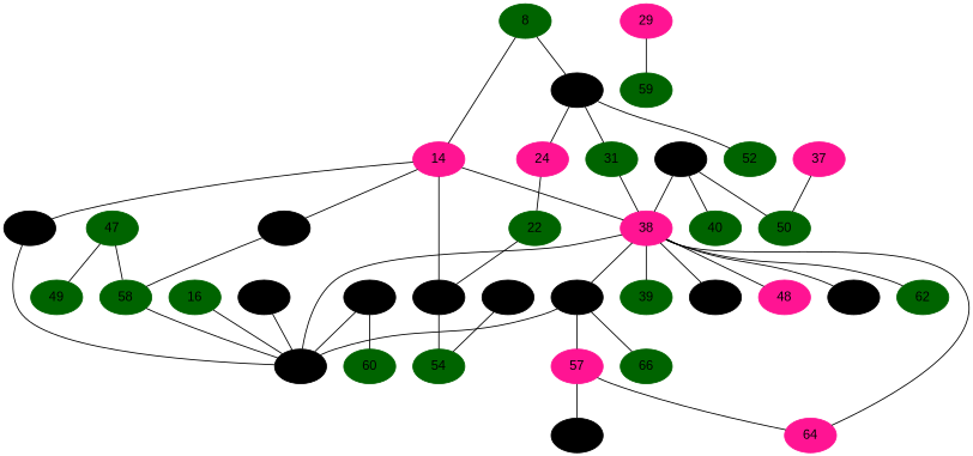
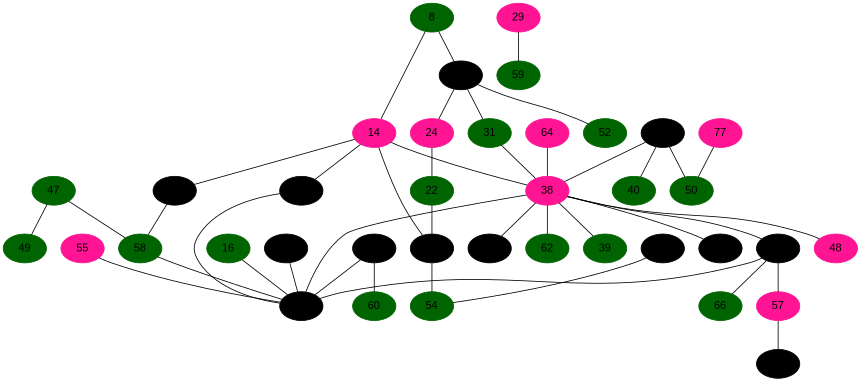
  graph {
    fontname="Liberation Sans"
    node [color=darkgreen fontname="Liberation Sans" style=filled]
    edge [fontname="Liberation Sans"]
    14 [color=deeppink super="+5"]
    38 [color=deeppink super="+1+33+27+6"]
    17 [color=black]
    30 [color=black super="+9"]
    32 [color=black super="+24"]
    8
    15 [color=black]
    n8 [color=deeppink label=24]
    31
    52
    65 [color=black super="+56+11+36"]
    39
    42 [color=black]
    44 [color=black super="+7+26"]
    48 [color=deeppink]
    51 [color=black]
    62
    10 [color=black]
    40
    50 [super="+21"]
    54 [super="+43"]
    58 [super="+46+41+34"]
    22
    16
    19 [color=black]
    23 [color=black]
    60
    29 [color=deeppink]
    59
-   37 [color=deeppink]
+   37 [color=deeppink label=77]
    57 [color=deeppink super="+45"]
    66
    61 [color=black]
    64 [color=deeppink]
    47
    49
    53 [color=black]
+   55 [color=deeppink]
    14 -- 38
    14 -- 17
    14 -- 30
    14 -- 32
    38 -- 65
    38 -- 39
    38 -- 42
    38 -- 44
    38 -- 48
    38 -- 51
    38 -- 62
    17 -- 65
    30 -- 54 [weight=2]
    32 -- 58
    8 -- 14
    8 -- 15
    15 -- n8
    15 -- 31
    15 -- 52
    n8 -- 22
    31 -- 38
    44 -- 65 [weight=3]
    44 -- 57 [weight=2]
    44 -- 66
    10 -- 38
    10 -- 40
    10 -- 50 [weight=2]
    58 -- 65
    22 -- 30
    16 -- 65
    19 -- 65
    23 -- 65
    23 -- 60
    29 -- 59
    37 -- 50
    57 -- 61
-   57 -- 64
    64 -- 38
    47 -- 58
    47 -- 49
    53 -- 54
+   55 -- 65
  }
